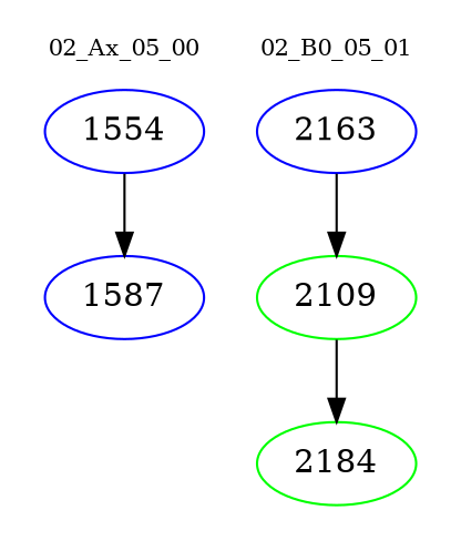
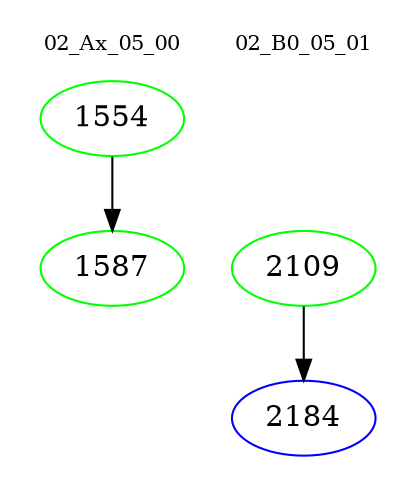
  digraph {
    node [color=blue]
    edge [color=black]
-   n1 [label=1554]
-   n2 [label=1587]
-   n3 [label=2163]
+   n1 [color=green label=1554]
+   n2 [color=green label=1587]
    n4 [color=green label=2109]
-   n5 [color=green label=2184]
+   n5 [label=2184]
    subgraph cluster_1 {
      color=white
      fontsize=10
      label="02_Ax_05_00"
      n1
      n2
    }
    subgraph cluster_2 {
      color=white
      fontsize=10
      label="02_B0_05_01"
-     n3
      n4
      n5
    }
    n1 -> n2
-   n3 -> n4
    n4 -> n5
  }
